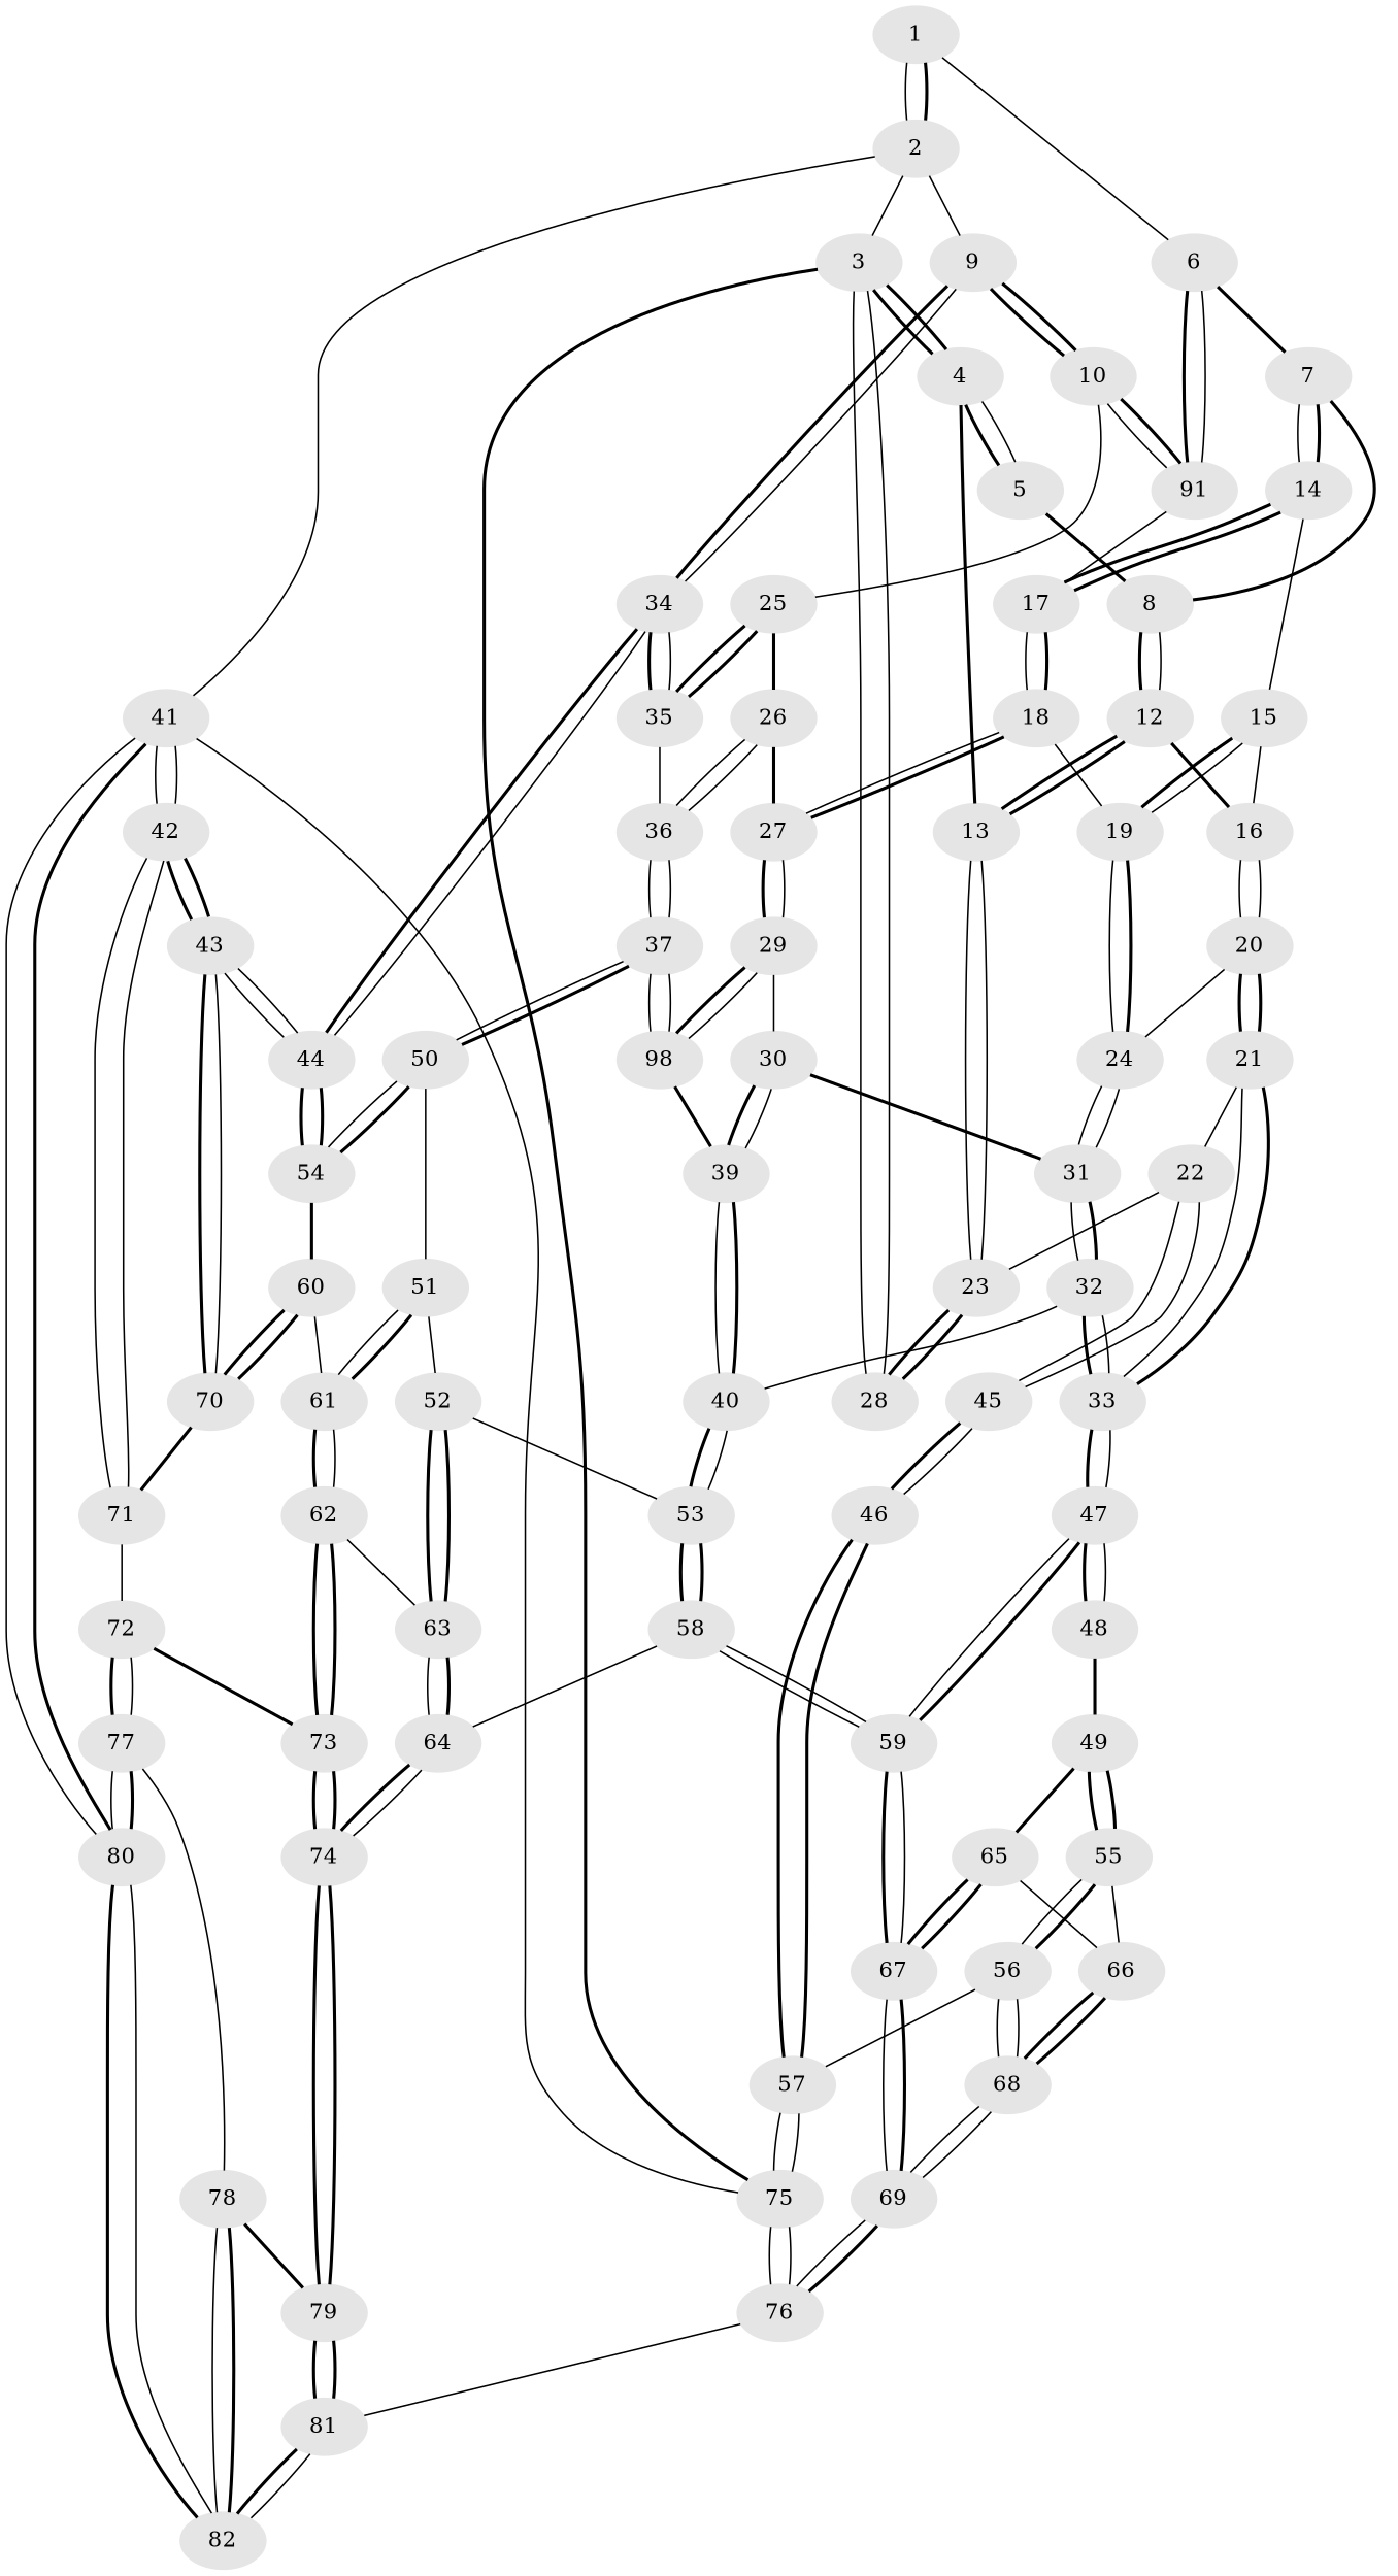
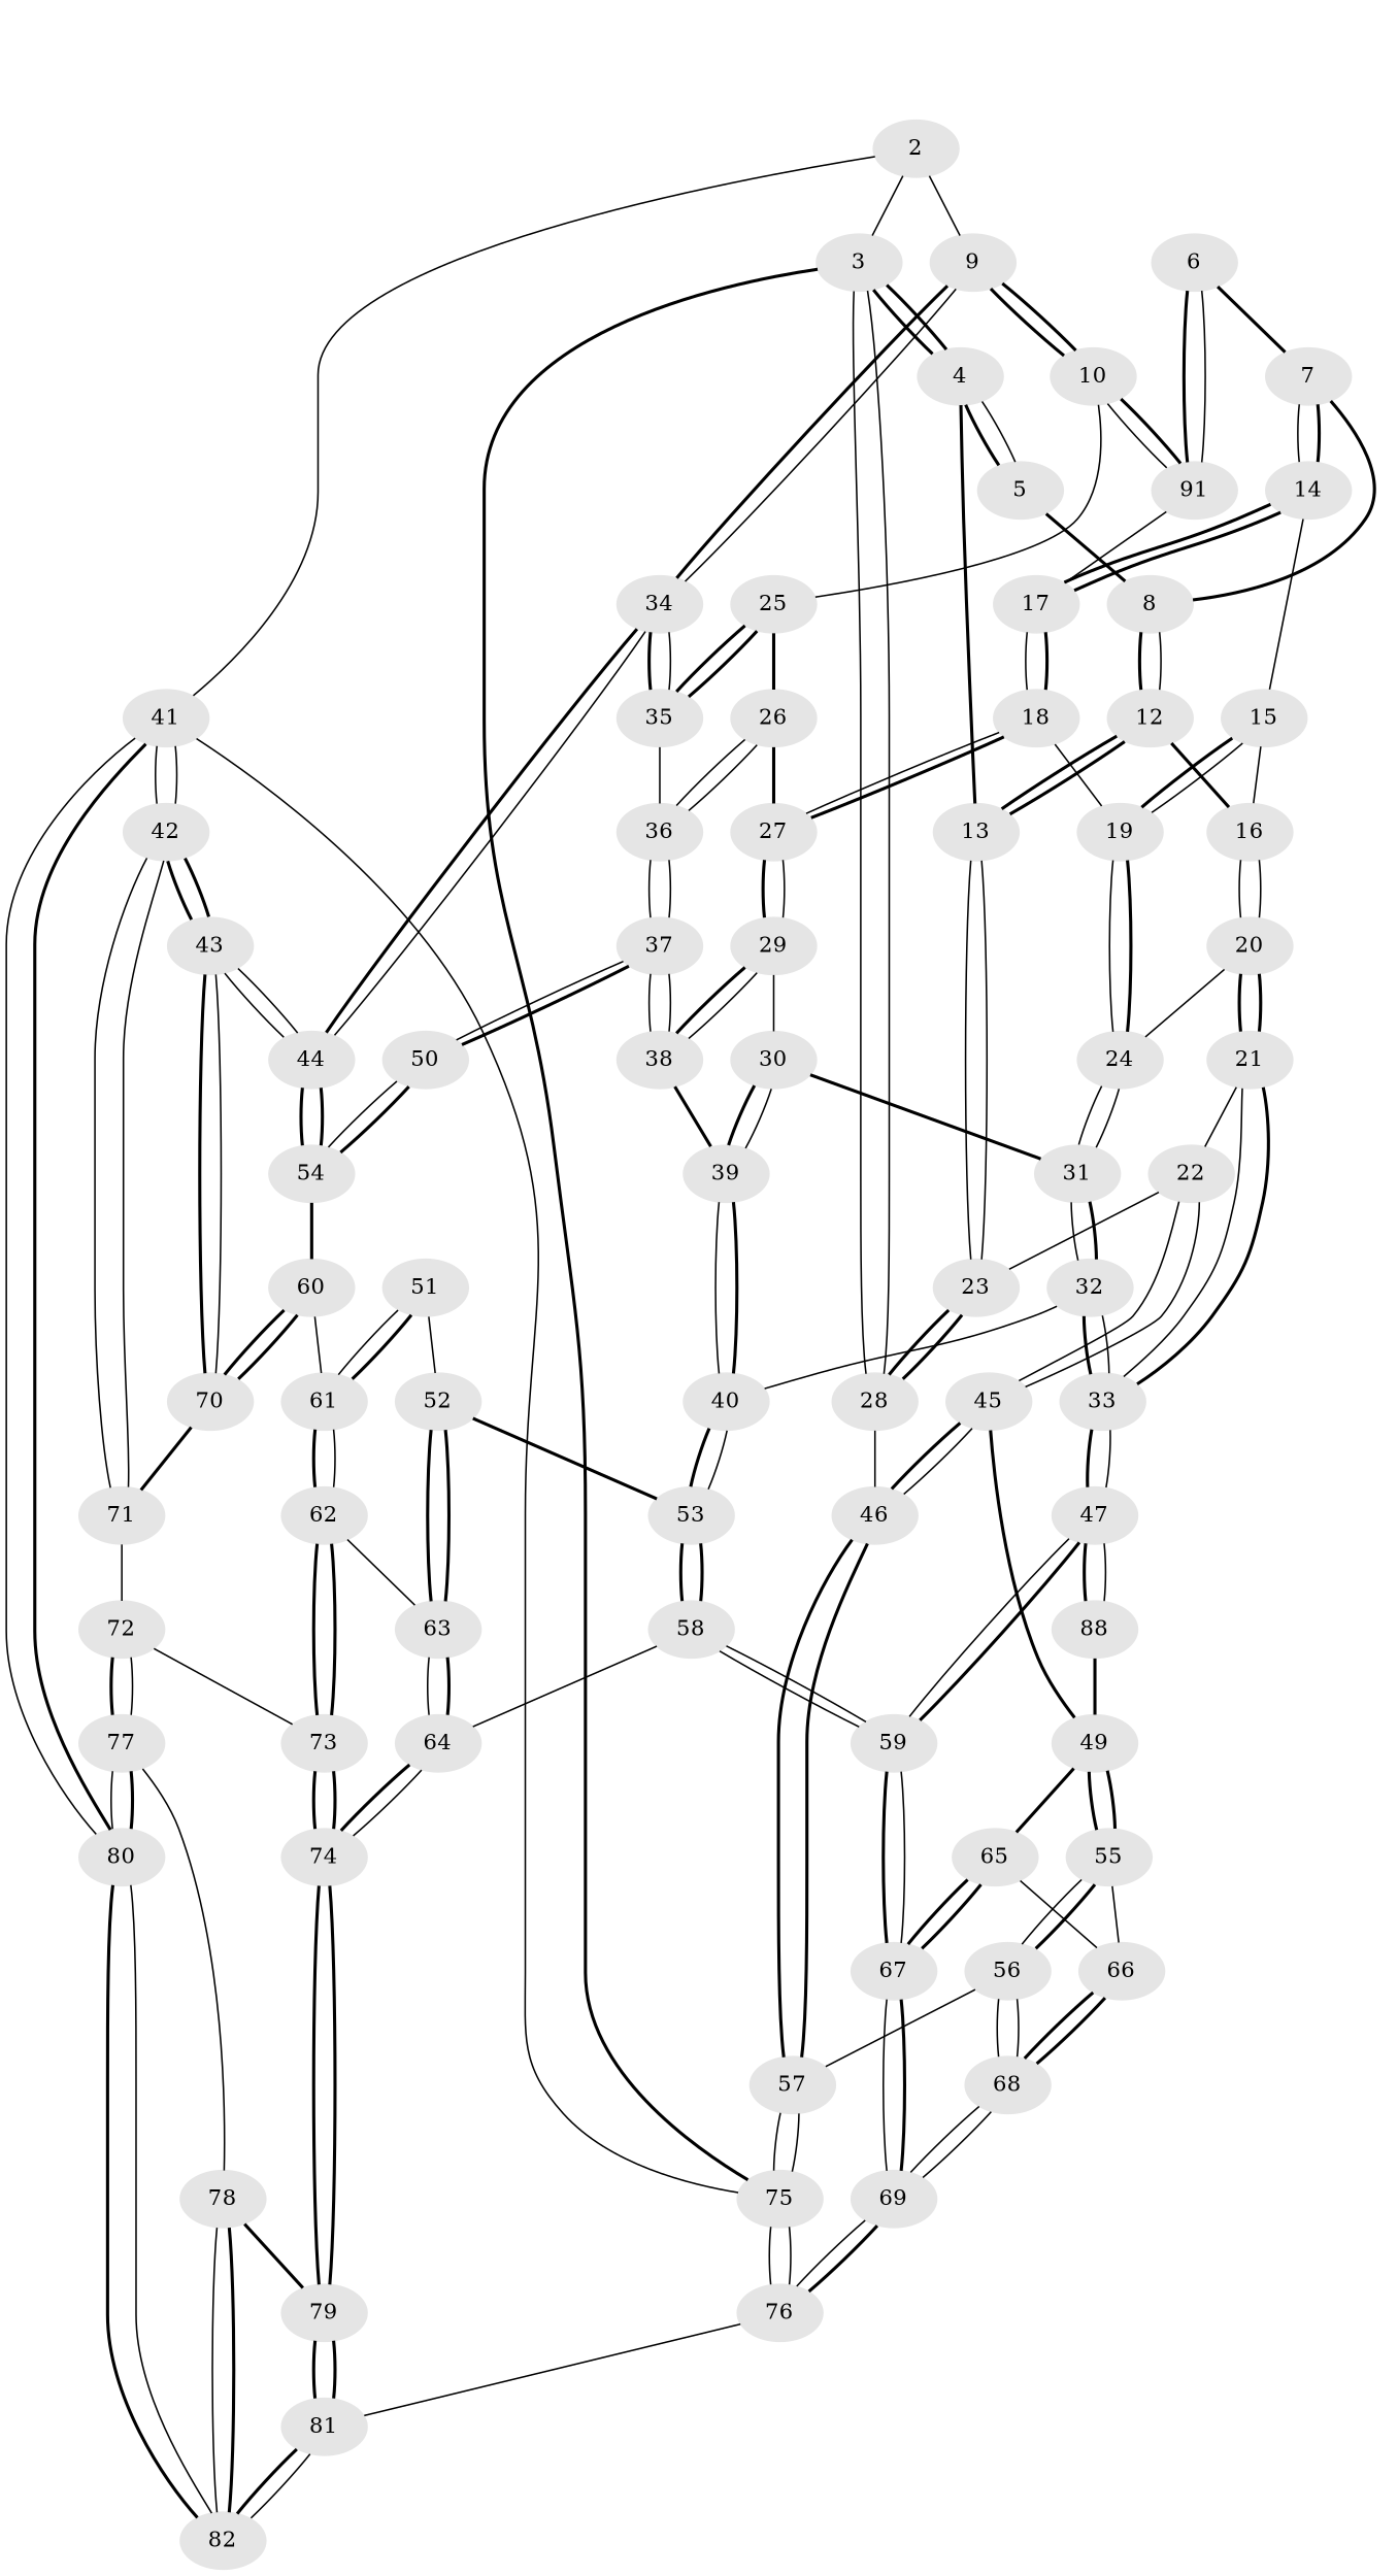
  graph {
    node [color=gray90 style=filled]
    edge [style=solid]
-   1
    2
    6
    3
    9
    41
    7
    n8 [label=91]
    4
    28
    75
    10
    34
    42
    80
    5
    13
    46
    76
    8
    23
    12
    14
    17
    15
    16
    25
    35
    44
    26
    18
    20
    19
    24
    21
    27
    29
    31
    22
    33
    45
    47
    49
    32
    36
    37
    30
-   38 [label=98]
+   38
    57
    39
    40
    53
-   48
+   48 [label=88]
    59
    54
    50
    51
    58
    43
    71
    82
    70
    72
    60
    65
    55
    67
    66
    56
    52
    61
    63
    62
    64
    68
    69
    74
    73
    79
    81
    77
    78
-   1 -- 2
-   1 -- 2 [style=bold]
-   1 -- 6
    2 -- 3
    2 -- 9
    2 -- 41
    6 -- 7 [style=bold]
    6 -- n8 [style=bold]
    6 -- n8
    3 -- 4 [style=bold]
    3 -- 4 [style=bold]
    3 -- 28
    3 -- 28
    3 -- 75 [style=bold]
    9 -- 10 [style=bold]
    9 -- 10 [style=bold]
    9 -- 34 [style=bold]
    9 -- 34
    41 -- 75
    41 -- 42
    41 -- 42
    41 -- 80
    41 -- 80 [style=bold]
    7 -- 8 [style=bold]
    7 -- 14
    7 -- 14 [style=bold]
    n8 -- 17
    4 -- 5 [style=bold]
    4 -- 5
    4 -- 13 [style=bold]
+   28 -- 46
    75 -- 76
    75 -- 76
    10 -- n8
    10 -- n8 [style=bold]
    10 -- 25
    34 -- 35 [style=bold]
    34 -- 35
    34 -- 44 [style=bold]
    34 -- 44
    42 -- 43 [style=bold]
    42 -- 43 [style=bold]
    42 -- 71
    42 -- 71
    80 -- 82 [style=bold]
    80 -- 82
    5 -- 8 [style=bold]
    13 -- 23
    13 -- 23
    46 -- 57 [style=bold]
    46 -- 57 [style=bold]
    76 -- 81
    8 -- 12 [style=bold]
    8 -- 12
    23 -- 28 [style=bold]
    23 -- 28 [style=bold]
    12 -- 13 [style=bold]
    12 -- 13 [style=bold]
    12 -- 16 [style=bold]
    14 -- 17 [style=bold]
    14 -- 17 [style=bold]
    14 -- 15
    17 -- 18
    17 -- 18 [style=bold]
    15 -- 16
    15 -- 19 [style=bold]
    15 -- 19
    16 -- 20
    16 -- 20
    25 -- 35 [style=bold]
    25 -- 35 [style=bold]
    25 -- 26 [style=bold]
    35 -- 36
    44 -- 54 [style=bold]
    44 -- 54 [style=bold]
    26 -- 27 [style=bold]
    26 -- 36
    26 -- 36
    18 -- 19
    18 -- 27
    18 -- 27 [style=bold]
    20 -- 24
    20 -- 21 [style=bold]
    20 -- 21 [style=bold]
    19 -- 24
    19 -- 24 [style=bold]
    24 -- 31
    24 -- 31
    21 -- 22
    21 -- 33
    21 -- 33 [style=bold]
    27 -- 29 [style=bold]
    27 -- 29
    29 -- 30
    29 -- 38 [style=bold]
    29 -- 38
    31 -- 32
    31 -- 32 [style=bold]
    22 -- 23
    22 -- 45
    22 -- 45
    33 -- 47 [style=bold]
    33 -- 47
    45 -- 46 [style=bold]
    45 -- 46
+   45 -- 49 [style=bold]
    47 -- 48 [style=bold]
    47 -- 48
    47 -- 59
    47 -- 59 [style=bold]
    49 -- 65 [style=bold]
    49 -- 55 [style=bold]
    49 -- 55 [style=bold]
    32 -- 33 [style=bold]
    32 -- 33
    32 -- 40
    36 -- 37
    36 -- 37
    37 -- 38
    37 -- 38
    37 -- 50
    37 -- 50 [style=bold]
    30 -- 31 [style=bold]
    30 -- 39 [style=bold]
    30 -- 39
    38 -- 39 [style=bold]
    57 -- 75
    57 -- 75
    39 -- 40
    39 -- 40 [style=bold]
    40 -- 53 [style=bold]
    40 -- 53
    53 -- 58 [style=bold]
    53 -- 58 [style=bold]
    48 -- 49 [style=bold]
    59 -- 67 [style=bold]
    59 -- 67
    54 -- 60 [style=bold]
    50 -- 54
    50 -- 54 [style=bold]
-   50 -- 51
    51 -- 52
    51 -- 61
    51 -- 61 [style=bold]
    58 -- 59
    58 -- 59
    58 -- 64
    43 -- 44
    43 -- 44
    43 -- 70 [style=bold]
    43 -- 70
    71 -- 72
    70 -- 71 [style=bold]
-   72 -- 73 [style=bold]
+   72 -- 73
    72 -- 77 [style=bold]
    72 -- 77
    60 -- 70 [style=bold]
    60 -- 70 [style=bold]
    60 -- 61
    65 -- 67 [style=bold]
    65 -- 67 [style=bold]
    65 -- 66
    55 -- 66
    55 -- 56
    55 -- 56 [style=bold]
    67 -- 69
    67 -- 69 [style=bold]
    66 -- 68 [style=bold]
    66 -- 68 [style=bold]
    56 -- 57
    56 -- 68
    56 -- 68
-   52 -- 53
+   52 -- 53 [style=bold]
    52 -- 63 [style=bold]
    52 -- 63 [style=bold]
    61 -- 62 [style=bold]
    61 -- 62
    63 -- 64
    63 -- 64 [style=bold]
    62 -- 63
    62 -- 73 [style=bold]
    62 -- 73 [style=bold]
    64 -- 74 [style=bold]
    64 -- 74
    68 -- 69
    68 -- 69
    69 -- 76
    69 -- 76 [style=bold]
    74 -- 79 [style=bold]
    74 -- 79 [style=bold]
    73 -- 74 [style=bold]
    73 -- 74 [style=bold]
    79 -- 81 [style=bold]
    79 -- 81 [style=bold]
    81 -- 82 [style=bold]
    81 -- 82
    77 -- 80
    77 -- 80 [style=bold]
    77 -- 78
    78 -- 82
    78 -- 82 [style=bold]
    78 -- 79 [style=bold]
  }
